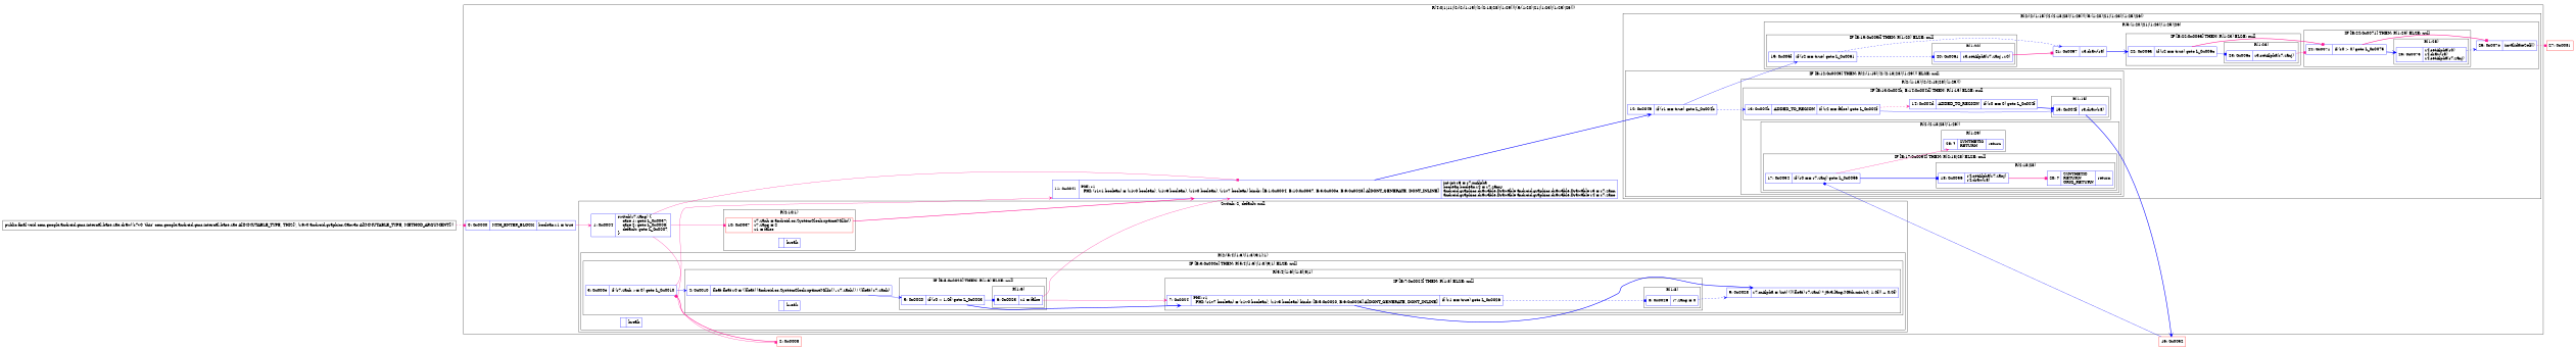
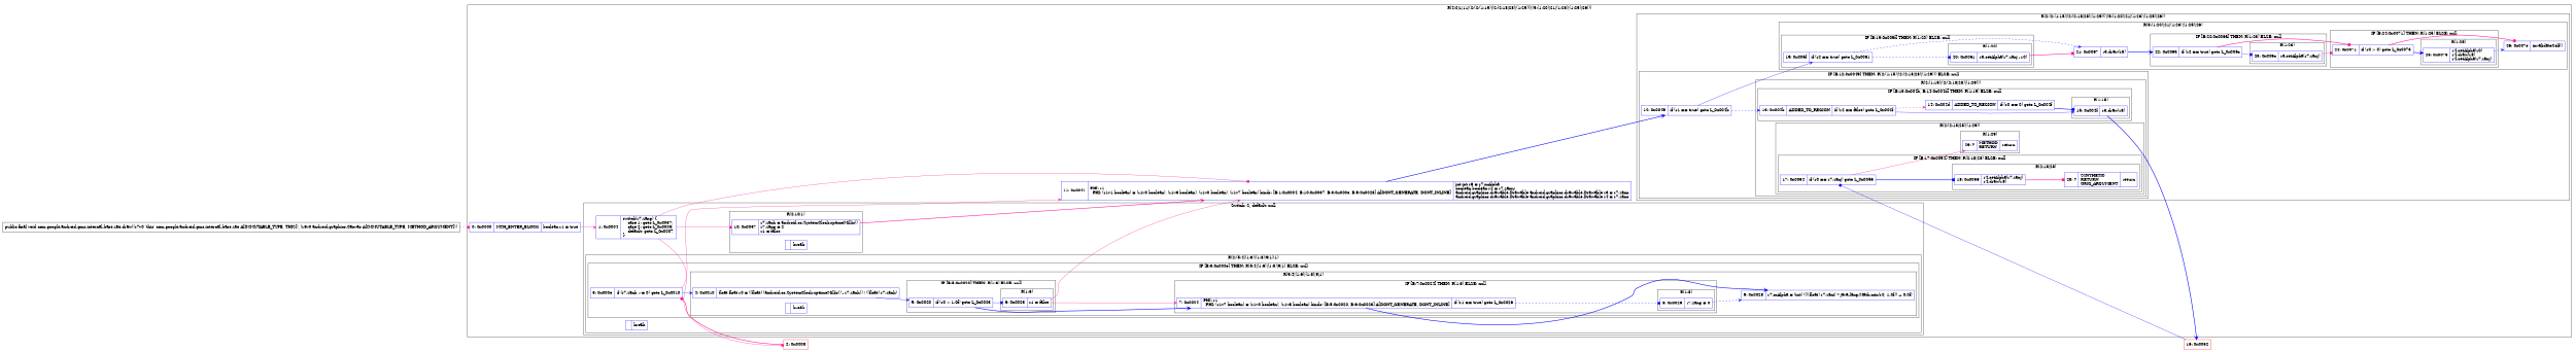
  digraph {
    rankdir=LR
    node [color=blue shape=record]
    edge [arrowhead=vee color=blue style=solid]
-   n1 [color=red label="{10\:\ 0x0037|r7.zanh = android.os.SystemClock.uptimeMillis()\lr7.zang = 2\lr1 = false\l}"]
+   n1 [label="{10\:\ 0x0037|r7.zanh = android.os.SystemClock.uptimeMillis()\lr7.zang = 2\lr1 = false\l}"]
    n2 [label="{|break\l}"]
    n3 [label="{6\:\ 0x0023|r1 = false\l}"]
    n4 [label="{5\:\ 0x0020|if (r0 \< 1.0f) goto L_0x0023\l}"]
    n5 [label="{8\:\ 0x0026|r7.zang = 0\l}"]
    n6 [label="{7\:\ 0x0024|PHI: r1 \l  PHI: (r1v7 boolean) = (r1v0 boolean), (r1v8 boolean) binds: [B:5:0x0020, B:6:0x0023] A[DONT_GENERATE, DONT_INLINE]\l|if (r1 == true) goto L_0x0026\l}"]
    n7 [label="{4\:\ 0x0010|float float r0 = ((float) (android.os.SystemClock.uptimeMillis() \- r7.zanh)) \/ ((float) r7.zank)\l}"]
    n8 [label="{9\:\ 0x0028|r7.mAlpha = (int) ((((float) r7.zani) * java.lang.Math.min(r0, 1.0f)) + 0.0f)\l}"]
    n9 [label="{|break\l}"]
    n10 [label="{3\:\ 0x000e|if (r7.zanh \>= 0) goto L_0x0010\l}"]
    n11 [label="{|break\l}"]
    n12 [label="{1\:\ 0x0004|switch(r7.zang) \{\l    case 1: goto L_0x0037;\l    case 2: goto L_0x0008;\l    default: goto L_0x0007;\l\}\l}"]
    n13 [label="{15\:\ 0x004f|r3.draw(r8)\l}"]
    n14 [label="{13\:\ 0x004b|ADDED_TO_REGION\l|if (r2 == false) goto L_0x004f\l}"]
    n15 [label="{14\:\ 0x004d|ADDED_TO_REGION\l|if (r0 == 0) goto L_0x004f\l}"]
    n16 [label="{18\:\ 0x0056|r4.setAlpha(r7.zanj)\lr4.draw(r8)\l}"]
-   n17 [label="{28\:\ ?|SYNTHETIC\lRETURN\lORIG_RETURN\l|return\l}"]
+   n17 [label="{28\:\ ?|SYNTHETIC\lRETURN\lORIG_ARGUMENT\l|return\l}"]
    n18 [label="{17\:\ 0x0054|if (r0 == r7.zanj) goto L_0x0056\l}"]
-   n19 [label="{29\:\ ?|SYNTHETIC\lRETURN\l|return\l}"]
+   n19 [label="{29\:\ ?|METHOD\lRETURN\l|return\l}"]
    n20 [label="{12\:\ 0x0049|if (r1 == true) goto L_0x004b\l}"]
    n21 [label="{20\:\ 0x0061|r3.setAlpha(r7.zanj \- r0)\l}"]
    n22 [label="{19\:\ 0x005f|if (r2 == true) goto L_0x0061\l}"]
    n23 [label="{23\:\ 0x006c|r3.setAlpha(r7.zanj)\l}"]
    n24 [label="{22\:\ 0x006a|if (r2 == true) goto L_0x006c\l}"]
    n25 [label="{25\:\ 0x0073|r4.setAlpha(r0)\lr4.draw(r8)\lr4.setAlpha(r7.zanj)\l}"]
    n26 [label="{24\:\ 0x0071|if (r0 \> 0) goto L_0x0073\l}"]
    n27 [label="{21\:\ 0x0067|r3.draw(r8)\l}"]
    n28 [label="{26\:\ 0x007e|invalidateSelf()\l}"]
    n29 [label="{0\:\ 0x0000|MTH_ENTER_BLOCK\l|boolean r1 = true\l}"]
    n30 [label="{11\:\ 0x0041|PHI: r1 \l  PHI: (r1v1 boolean) = (r1v0 boolean), (r1v6 boolean), (r1v0 boolean), (r1v7 boolean) binds: [B:1:0x0004, B:10:0x0037, B:3:0x000e, B:9:0x0028] A[DONT_GENERATE, DONT_INLINE]\l|int int r6 = r7.mAlpha\lboolean boolean r2 = r7.zamy\landroid.graphics.drawable.Drawable android.graphics.drawable.Drawable r3 = r7.zann\landroid.graphics.drawable.Drawable android.graphics.drawable.Drawable r4 = r7.zano\l}"]
    n31 [color=red label="{2\:\ 0x0008}"]
    n32 [color=red label="{16\:\ 0x0052}"]
-   n33 [color=red label="{27\:\ 0x0081}"]
    n34 [label="{public final void com.google.android.gms.internal.base.zae.draw((r7v0 'this' com.google.android.gms.internal.base.zae A[IMMUTABLE_TYPE, THIS]), (r8v0 android.graphics.Canvas A[IMMUTABLE_TYPE, METHOD_ARGUMENT])) }" color=""]
    subgraph cluster_1 {
      label="R(4:0|1|11|(2:(2:(1:15)|(2:(2:18|28)|(1:29)))|(5:(1:20)|21|(1:23)|(1:25)|26)))"
      n29
      n30
      subgraph cluster_2 {
        label="Switch: 2, default: null"
        n12
        subgraph cluster_3 {
          label="R(2:10|1)"
          n1
          n2
        }
        subgraph cluster_4 {
          label="R(2:(5:4|(1:6)|(1:8)|9|1)|1)"
          n11
          subgraph cluster_5 {
            label="IF [B:3:0x000e] THEN: R(5:4|(1:6)|(1:8)|9|1) ELSE: null"
            n10
            subgraph cluster_6 {
              label="R(5:4|(1:6)|(1:8)|9|1)"
              n7
              n8
              n9
              subgraph cluster_7 {
                label="IF [B:5:0x0020] THEN: R(1:6) ELSE: null"
                n4
                subgraph cluster_8 {
                  label="R(1:6)"
                  n3
                }
              }
              subgraph cluster_9 {
                label="IF [B:7:0x0024] THEN: R(1:8) ELSE: null"
                n6
                subgraph cluster_10 {
                  label="R(1:8)"
                  n5
                }
              }
            }
          }
        }
      }
      subgraph cluster_11 {
        label="R(2:(2:(1:15)|(2:(2:18|28)|(1:29)))|(5:(1:20)|21|(1:23)|(1:25)|26))"
        subgraph cluster_12 {
          label="IF [B:12:0x0049] THEN: R(2:(1:15)|(2:(2:18|28)|(1:29))) ELSE: null"
          n20
          subgraph cluster_13 {
            label="R(2:(1:15)|(2:(2:18|28)|(1:29)))"
            subgraph cluster_14 {
              label="IF [B:13:0x004b, B:14:0x004d] THEN: R(1:15) ELSE: null"
              n14
              n15
              subgraph cluster_15 {
                label="R(1:15)"
                n13
              }
            }
            subgraph cluster_16 {
              label="R(2:(2:18|28)|(1:29))"
              subgraph cluster_17 {
                label="IF [B:17:0x0054] THEN: R(2:18|28) ELSE: null"
                n18
                subgraph cluster_18 {
                  label="R(2:18|28)"
                  n16
                  n17
                }
              }
              subgraph cluster_19 {
                label="R(1:29)"
                n19
              }
            }
          }
        }
        subgraph cluster_20 {
          label="R(5:(1:20)|21|(1:23)|(1:25)|26)"
          n27
          n28
          subgraph cluster_21 {
            label="IF [B:19:0x005f] THEN: R(1:20) ELSE: null"
            n22
            subgraph cluster_22 {
              label="R(1:20)"
              n21
            }
          }
          subgraph cluster_23 {
            label="IF [B:22:0x006a] THEN: R(1:23) ELSE: null"
            n24
            subgraph cluster_24 {
              label="R(1:23)"
              n23
            }
          }
          subgraph cluster_25 {
            label="IF [B:24:0x0071] THEN: R(1:25) ELSE: null"
            n26
            subgraph cluster_26 {
              label="R(1:25)"
              n25
            }
          }
        }
      }
    }
    n1 -> n30 [color=deeppink style=bold]
    n3 -> n6 [color=deeppink]
    n3 -> n30 [color=deeppink]
    n4 -> n3 [arrowhead=box]
    n4 -> n6 [style=bold]
    n5 -> n8 [style=dashed]
    n6 -> n5 [arrowhead=box style=dashed]
    n6 -> n8 [style=bold]
    n7 -> n4
    n10 -> n7
    n10 -> n30 [color=deeppink]
    n12 -> n1 [arrowhead=box color=deeppink]
    n12 -> n30 [arrowhead=box color=deeppink]
    n12 -> n31 [arrowhead=box color=deeppink]
    n13 -> n32 [style=bold]
    n14 -> n13
    n14 -> n15 [color=deeppink style=dashed]
    n15 -> n13 [arrowhead=box style=bold]
    n16 -> n17 [arrowhead=box color=deeppink style=bold]
    n18 -> n16 [arrowhead=box style=bold]
    n18 -> n19 [color=deeppink]
    n20 -> n14 [style=dashed]
    n20 -> n22
    n21 -> n27 [arrowhead=box color=deeppink style=bold]
    n22 -> n21 [arrowhead=box style=dashed]
    n22 -> n27 [style=dashed]
    n23 -> n26 [arrowhead=box color=deeppink]
    n24 -> n23 [arrowhead=box]
    n24 -> n26 [arrowhead=box color=deeppink style=bold]
    n25 -> n28 [style=dashed]
    n26 -> n25 [style=bold]
    n26 -> n28 [arrowhead=box color=deeppink style=bold]
    n27 -> n24 [style=bold]
-   n28 -> n33 [arrowhead=box color=deeppink style=dashed]
    n29 -> n12 [color=deeppink]
    n30 -> n20 [style=bold]
    n31 -> n10 [arrowhead=box color=deeppink style=bold]
    n32 -> n18 [arrowhead=box]
    n34 -> n29 [arrowhead=box color=deeppink style=dashed]
  }
